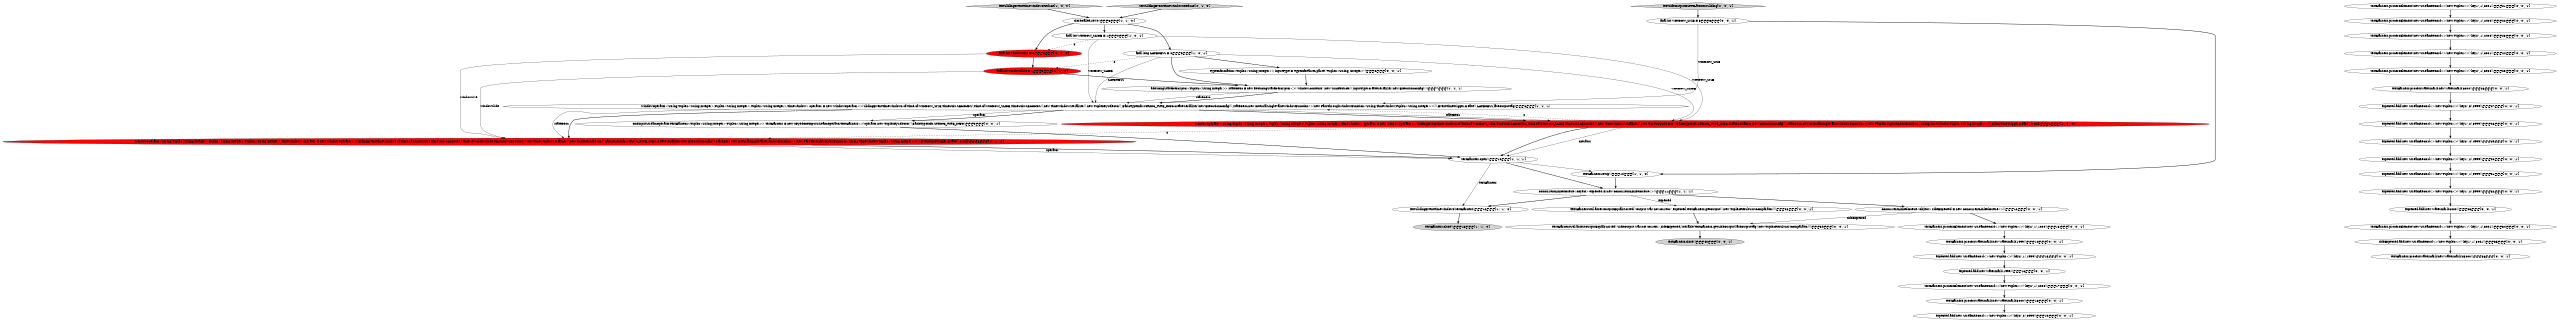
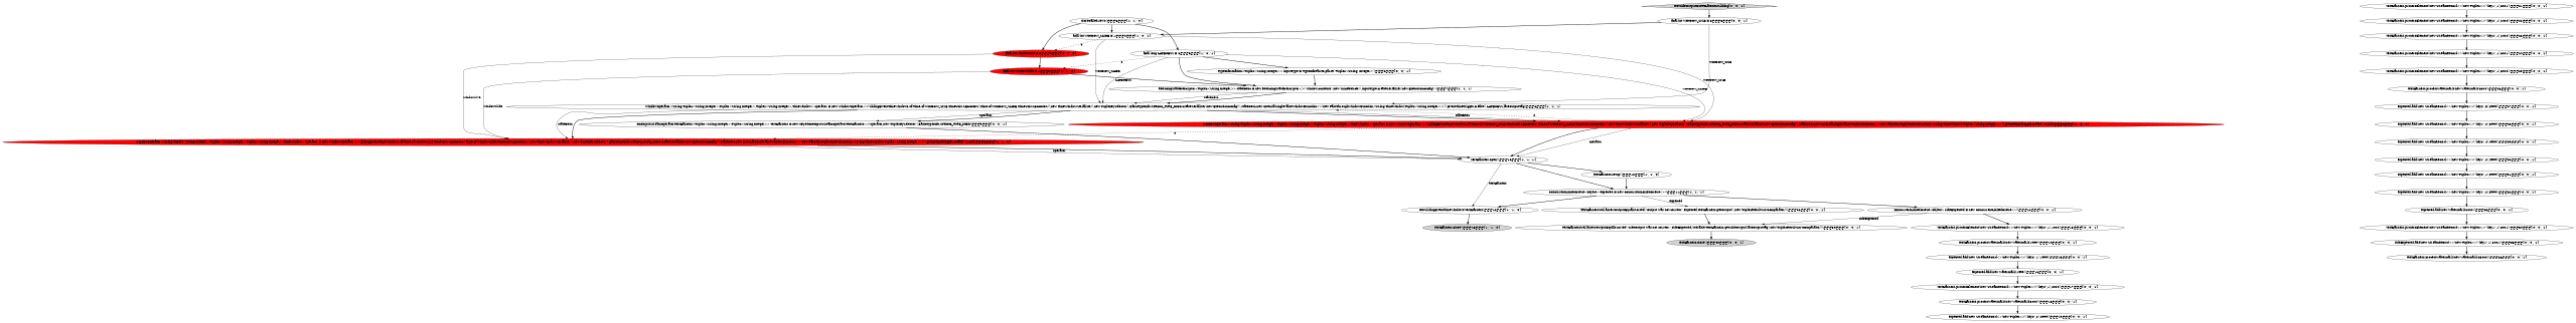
  digraph {
    node [fillcolor=white shape=ellipse style=filled]
    edge [style=bold]
    n1 [label="testHarness.processWatermark(new Watermark(1999))@@@14@@@['0', '0', '1']"]
    n2 [label="expected.add(new StreamRecord<>(new Tuple2<>(\"key2\",1),1999))@@@15@@@['0', '0', '1']"]
    n3 [label="expected.add(new Watermark(1999))@@@16@@@['0', '0', '1']"]
    n4 [label="expected.add(new StreamRecord<>(new Tuple2<>(\"key1\",2),4999))@@@30@@@['0', '0', '1']"]
    n5 [label="expected.add(new StreamRecord<>(new Tuple2<>(\"key2\",1),5999))@@@31@@@['0', '0', '1']"]
    n6 [label="expected.add(new StreamRecord<>(new Tuple2<>(\"key1\",2),5999))@@@32@@@['0', '0', '1']"]
    n7 [fillcolor=lightgray label="testSideOutputDueToLatenessSliding['0', '0', '1']" shape=diamond]
    n8 [label="final int WINDOW_SIZE = 3@@@3@@@['0', '0', '1']"]
    n9 [label="WindowOperator<String,Tuple2<String,Integer>,Tuple2<String,Integer>,Tuple2<String,Integer>,TimeWindow> operator = new WindowOperator<>(SlidingEventTimeWindows.of(Time.of(WINDOW_SIZE,TimeUnit.SECONDS),Time.of(WINDOW_SLIDE,TimeUnit.SECONDS)),new TimeWindow.Serializer(),new TupleKeySelector(),BasicTypeInfo.STRING_TYPE_INFO.createSerializer(new ExecutionConfig()),stateDesc,new InternalSingleValueWindowFunction<>(new PassThroughWindowFunction<String,TimeWindow,Tuple2<String,Integer>>()),EventTimeTrigger.create(),LATENESS,lateOutputTag)@@@8@@@['1', '1', '1']"]
    n10 [label="final int WINDOW_SLIDE = 1@@@4@@@['1', '0', '1']"]
    n11 [label="ConcurrentLinkedQueue<Object> sideExpected = new ConcurrentLinkedQueue<>()@@@12@@@['0', '0', '1']"]
    n12 [label="testHarness.processElement(new StreamRecord<>(new Tuple2<>(\"key2\",1),1000))@@@13@@@['0', '0', '1']"]
    n13 [label="TestHarnessUtil.assertOutputEqualsSorted(\"SideOutput was not correct.\",sideExpected,(Iterable)testHarness.getSideOutput(lateOutputTag),new Tuple2ResultSortComparator())@@@39@@@['0', '0', '1']"]
    n14 [fillcolor=lightgray label="testHarness.close()@@@40@@@['0', '0', '1']"]
    n15 [label="testHarness.processElement(new StreamRecord<>(new Tuple2<>(\"key2\",1),2000))@@@17@@@['0', '0', '1']"]
    n16 [label="testHarness.processWatermark(new Watermark(3000))@@@18@@@['0', '0', '1']"]
    n17 [label="expected.add(new StreamRecord<>(new Tuple2<>(\"key2\",2),2999))@@@19@@@['0', '0', '1']"]
    n18 [fillcolor=red label="WindowOperator<String,Tuple2<String,Integer>,Tuple2<String,Integer>,Tuple2<String,Integer>,TimeWindow> operator = new WindowOperator<>(SlidingEventTimeWindows.of(Time.of(windowSize,TimeUnit.SECONDS),Time.of(windowSlide,TimeUnit.SECONDS)),new TimeWindow.Serializer(),new TupleKeySelector(),BasicTypeInfo.STRING_TYPE_INFO.createSerializer(new ExecutionConfig()),stateDesc,new InternalSingleValueWindowFunction<>(new PassThroughWindowFunction<String,TimeWindow,Tuple2<String,Integer>>()),EventTimeTrigger.create(),0,null)@@@8@@@['0', '1', '0']"]
    n19 [label="testHarness.open()@@@10@@@['1', '1', '1']"]
    n20 [label="testHarness.setup()@@@10@@@['1', '1', '0']"]
    n21 [label="ConcurrentLinkedQueue<Object> expected = new ConcurrentLinkedQueue<>()@@@11@@@['1', '1', '1']"]
    n22 [label="testSlidingEventTimeWindows(testHarness)@@@12@@@['1', '1', '0']"]
    n23 [fillcolor=red label="final int windowSlide = 1@@@5@@@['0', '1', '0']"]
    n24 [label="ReducingStateDescriptor<Tuple2<String,Integer>> stateDesc = new ReducingStateDescriptor<>(\"window-contents\",new SumReducer(),inputType.createSerializer(new ExecutionConfig()))@@@7@@@['1', '1', '1']"]
    n25 [label="expected.add(new StreamRecord<>(new Tuple2<>(\"key2\",4),4999))@@@29@@@['0', '0', '1']"]
    n26 [label="TypeInformation<Tuple2<String,Integer>> inputType = TypeInfoParser.parse(\"Tuple2<String, Integer>\")@@@6@@@['0', '0', '1']"]
    n27 [label="TestHarnessUtil.assertOutputEqualsSorted(\"Output was not correct.\",expected,testHarness.getOutput(),new Tuple2ResultSortComparator())@@@38@@@['0', '0', '1']"]
    n28 [label="testHarness.processWatermark(new Watermark(6000))@@@26@@@['0', '0', '1']"]
    n29 [label="expected.add(new StreamRecord<>(new Tuple2<>(\"key2\",5),3999))@@@27@@@['0', '0', '1']"]
    n30 [label="expected.add(new StreamRecord<>(new Tuple2<>(\"key1\",2),3999))@@@28@@@['0', '0', '1']"]
    n31 [label="expected.add(new Watermark(6000))@@@33@@@['0', '0', '1']"]
    n32 [label="testHarness.processElement(new StreamRecord<>(new Tuple2<>(\"key1\",1),3001))@@@34@@@['0', '0', '1']"]
    n33 [label="sideExpected.add(new StreamRecord<>(new Tuple2<>(\"key1\",1),3001))@@@35@@@['0', '0', '1']"]
    n34 [fillcolor=red label="WindowOperator<String,Tuple2<String,Integer>,Tuple2<String,Integer>,Tuple2<String,Integer>,TimeWindow> operator = new WindowOperator<>(SlidingEventTimeWindows.of(Time.of(WINDOW_SIZE,TimeUnit.SECONDS),Time.of(WINDOW_SLIDE,TimeUnit.SECONDS)),new TimeWindow.Serializer(),new TupleKeySelector(),BasicTypeInfo.STRING_TYPE_INFO.createSerializer(new ExecutionConfig()),stateDesc,new InternalSingleValueWindowFunction<>(new PassThroughWindowFunction<String,TimeWindow,Tuple2<String,Integer>>()),EventTimeTrigger.create(),0,null)@@@8@@@['1', '0', '0']"]
    n35 [label="OneInputStreamOperatorTestHarness<Tuple2<String,Integer>,Tuple2<String,Integer>> testHarness = new KeyedOneInputStreamOperatorTestHarness<>(operator,new TupleKeySelector(),BasicTypeInfo.STRING_TYPE_INFO)@@@9@@@['0', '0', '1']"]
    n36 [fillcolor=red label="final int windowSize = 3@@@4@@@['0', '1', '0']"]
    n37 [label="closeCalled.set(0)@@@3@@@['1', '1', '0']"]
    n38 [label="final long LATENESS = 0@@@5@@@['1', '0', '1']"]
    n39 [label="testHarness.processElement(new StreamRecord<>(new Tuple2<>(\"key2\",1),2400))@@@22@@@['0', '0', '1']"]
    n40 [label="testHarness.processElement(new StreamRecord<>(new Tuple2<>(\"key2\",1),2400))@@@23@@@['0', '0', '1']"]
    n41 [label="testHarness.processElement(new StreamRecord<>(new Tuple2<>(\"key1\",1),3001))@@@24@@@['0', '0', '1']"]
    n42 [label="testHarness.processWatermark(new Watermark(25000))@@@36@@@['0', '0', '1']"]
    n43 [label="testHarness.processElement(new StreamRecord<>(new Tuple2<>(\"key2\",1),3900))@@@25@@@['0', '0', '1']"]
-   n44 [fillcolor=lightgray label="testSlidingEventTimeWindowsReduce['1', '0', '0']" shape=diamond]
    n45 [fillcolor=lightgray label="testHarness.close()@@@13@@@['1', '1', '0']"]
    n46 [label="testHarness.processElement(new StreamRecord<>(new Tuple2<>(\"key1\",1),3001))@@@21@@@['0', '0', '1']"]
-   n47 [fillcolor=lightgray label="testSlidingEventTimeWindowsReduce['0', '1', '0']" shape=diamond]
    n1 -> n2
    n2 -> n3
    n3 -> n15
    n4 -> n5
    n5 -> n6
    n6 -> n31
    n7 -> n8
    n8 -> n9 [label=WINDOW_SIZE style=solid]
-   n8 -> n20
+   n8 -> n10
    n9 -> n18
    n9 -> n18 [label=stateDesc style=solid]
    n9 -> n34
    n9 -> n34 [label=stateDesc style=solid]
    n9 -> n35 [label=operator style=solid]
    n9 -> n35
    n10 -> n9 [label=WINDOW_SLIDE style=solid]
    n10 -> n34 [label=WINDOW_SIZE style=solid]
    n10 -> n36 [label=0 style=dashed]
    n11 -> n12
    n11 -> n13 [label=sideExpected style=solid]
    n12 -> n1
    n13 -> n14
    n15 -> n16
    n16 -> n17
    n18 -> n19 [label=operator style=solid]
    n18 -> n19
-   n19 -> n20 [style=solid]
+   n19 -> n20
    n19 -> n21
    n19 -> n22 [label=testHarness style=solid]
    n20 -> n21
    n21 -> n11
    n21 -> n22
    n21 -> n27 [label=expected style=solid]
    n22 -> n45
    n23 -> n18 [label=windowSlide style=solid]
    n23 -> n24
    n24 -> n9
    n24 -> n9 [label=stateDesc style=solid]
    n25 -> n4
    n26 -> n24
    n27 -> n13
    n28 -> n29
    n29 -> n30
    n30 -> n25
    n31 -> n32
    n32 -> n33
    n33 -> n42
    n34 -> n9 [label=0 style=dashed]
    n34 -> n18 [label=0 style=dashed]
    n34 -> n19
    n34 -> n19 [label=operator style=solid]
    n35 -> n19
    n36 -> n18 [label=windowSize style=solid]
    n36 -> n23
    n37 -> n10
    n37 -> n36
    n37 -> n38
    n38 -> n9 [label=LATENESS style=solid]
    n38 -> n23 [label=0 style=dashed]
    n38 -> n24
    n38 -> n26
    n38 -> n34 [label=WINDOW_SLIDE style=solid]
    n39 -> n40
    n40 -> n41
    n41 -> n43
    n43 -> n28
-   n44 -> n37
    n46 -> n39
-   n47 -> n37
  }
